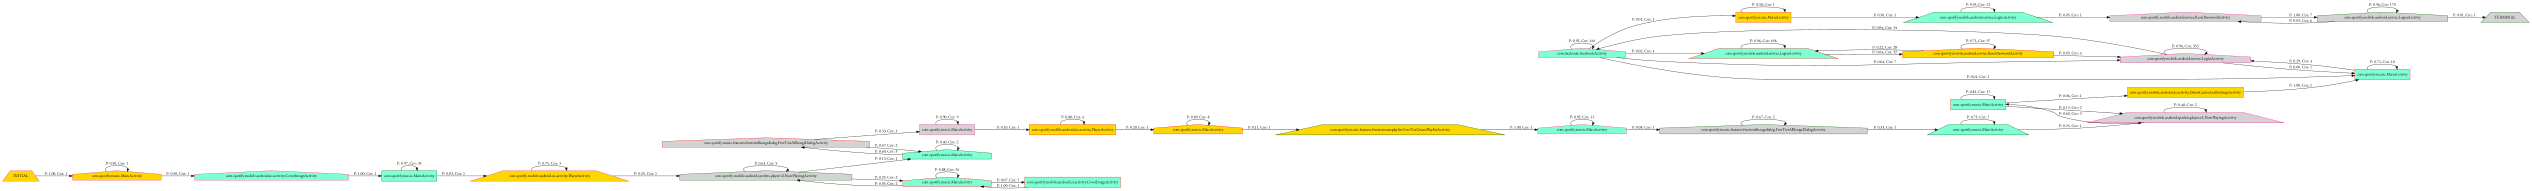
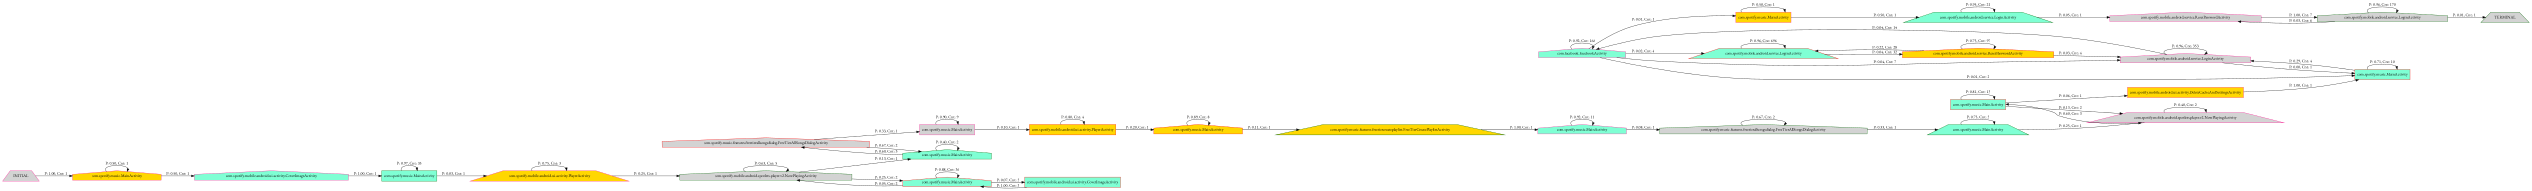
  digraph {
    rankdir=LR
    fontname="EB Garamond"
    node [style=filled fillcolor=aquamarine color=deeppink shape=house fontname="EB Garamond"]
    edge [fontname="EB Garamond"]
    n1 [label="com.facebook.FacebookActivity"]
    n2 [label="com.spotify.mobile.android.service.LoginActivity" color=red shape=trapezium]
    n3 [label="com.spotify.mobile.android.service.LoginActivity" fillcolor=lightgrey]
    n4 [label="com.spotify.music.MainActivity" fillcolor=gold shape=box]
    n5 [label="com.spotify.music.MainActivity" color=red shape=box]
    n6 [label="com.spotify.mobile.android.service.LoginActivity" color=darkgreen shape=trapezium]
    n7 [label="com.spotify.mobile.android.service.ResetPasswordActivity" fillcolor=lightgrey]
    n8 [label="com.spotify.mobile.android.service.ResetPasswordActivity" fillcolor=gold color=red]
    n9 [label="com.spotify.mobile.android.service.LoginActivity" fillcolor=lightgrey color=darkgreen]
    n10 [label=TERMINAL shape=trapezium fillcolor=lightgrey color=darkgreen]
    n11 [label="com.spotify.mobile.android.spotlets.player.v2.NowPlayingActivity" fillcolor=lightgrey shape=trapezium]
    n12 [label="com.spotify.music.MainActivity" color=red shape=box]
    n13 [label="com.spotify.mobile.android.spotlets.player.v2.NowPlayingActivity" fillcolor=lightgrey color=darkgreen]
    n14 [label="com.spotify.music.MainActivity" color=darkgreen]
    n15 [label="com.spotify.music.MainActivity" color=red]
    n16 [label="com.spotify.mobile.android.ui.activity.CoverImageActivity"]
    n17 [label="com.spotify.music.MainActivity" color=darkgreen shape=box]
    n18 [label="com.spotify.mobile.android.ui.activity.CoverImageActivity" color=red shape=box]
    n19 [label="com.spotify.mobile.android.ui.activity.DeleteCacheAndSettingsActivity" fillcolor=gold shape=box]
    n20 [label="com.spotify.mobile.android.ui.activity.PlayerActivity" fillcolor=gold shape=trapezium]
    n21 [label="com.spotify.mobile.android.ui.activity.PlayerActivity" fillcolor=gold color=red shape=box]
    n22 [label="com.spotify.music.MainActivity" fillcolor=gold color=red]
    n23 [label="com.spotify.music.MainActivity" color=darkgreen shape=trapezium]
    n24 [label="com.spotify.music.MainActivity" fillcolor=gold]
    n25 [label="com.spotify.music.MainActivity" fillcolor=lightgrey shape=box]
    n26 [label="com.spotify.music.features.freetierallsongsdialog.FreeTierAllSongsDialogActivity" fillcolor=lightgrey color=red]
    n27 [label="com.spotify.music.features.freetiercreateplaylist.FreeTierCreatePlaylistActivity" fillcolor=gold color=darkgreen shape=trapezium]
    n28 [label="com.spotify.music.MainActivity"]
    n29 [label="com.spotify.music.features.freetierallsongsdialog.FreeTierAllSongsDialogActivity" fillcolor=lightgrey color=darkgreen]
-   n30 [label=INITIAL shape=trapezium fillcolor=gold]
+   n30 [label=INITIAL shape=trapezium fillcolor=lightgrey]
    n1 -> n1 [label="P: 0.92, Cnt: 166"]
    n1 -> n2 [label="P: 0.02, Cnt: 4"]
    n1 -> n3 [label="P: 0.04, Cnt: 7"]
    n1 -> n4 [label="P: 0.01, Cnt: 1"]
    n1 -> n5 [label="P: 0.01, Cnt: 2"]
    n2 -> n2 [label="P: 0.96, Cnt: 696"]
    n2 -> n8 [label="P: 0.04, Cnt: 32"]
    n3 -> n1 [label="P: 0.04, Cnt: 14"]
    n3 -> n3 [label="P: 0.96, Cnt: 353"]
    n3 -> n5 [label="P: 0.00, Cnt: 1"]
    n4 -> n4 [label="P: 0.50, Cnt: 1"]
    n4 -> n6 [label="P: 0.50, Cnt: 1"]
    n5 -> n3 [label="P: 0.29, Cnt: 4"]
    n5 -> n5 [label="P: 0.71, Cnt: 10"]
    n6 -> n6 [label="P: 0.95, Cnt: 21"]
    n6 -> n7 [label="P: 0.05, Cnt: 1"]
    n7 -> n9 [label="P: 1.00, Cnt: 7"]
    n8 -> n2 [label="P: 0.22, Cnt: 28"]
    n8 -> n3 [label="P: 0.03, Cnt: 4"]
    n8 -> n8 [label="P: 0.75, Cnt: 97"]
    n9 -> n7 [label="P: 0.03, Cnt: 6"]
    n9 -> n9 [label="P: 0.96, Cnt: 170"]
    n9 -> n10 [label="P: 0.01, Cnt: 1"]
    n11 -> n11 [label="P: 0.40, Cnt: 2"]
    n11 -> n12 [label="P: 0.60, Cnt: 3"]
    n12 -> n11 [label="P: 0.13, Cnt: 2"]
    n12 -> n12 [label="P: 0.81, Cnt: 13"]
    n12 -> n19 [label="P: 0.06, Cnt: 1"]
    n13 -> n13 [label="P: 0.63, Cnt: 5"]
    n13 -> n14 [label="P: 0.13, Cnt: 1"]
    n13 -> n15 [label="P: 0.25, Cnt: 2"]
    n14 -> n14 [label="P: 0.40, Cnt: 2"]
    n14 -> n26 [label="P: 0.60, Cnt: 3"]
    n15 -> n13 [label="P: 0.05, Cnt: 2"]
    n15 -> n15 [label="P: 0.88, Cnt: 36"]
    n15 -> n18 [label="P: 0.07, Cnt: 3"]
    n16 -> n17 [label="P: 1.00, Cnt: 1"]
    n17 -> n17 [label="P: 0.97, Cnt: 33"]
    n17 -> n20 [label="P: 0.03, Cnt: 1"]
    n18 -> n15 [label="P: 1.00, Cnt: 3"]
    n19 -> n5 [label="P: 1.00, Cnt: 1"]
    n20 -> n13 [label="P: 0.25, Cnt: 1"]
    n20 -> n20 [label="P: 0.75, Cnt: 3"]
    n21 -> n21 [label="P: 0.80, Cnt: 4"]
    n21 -> n22 [label="P: 0.20, Cnt: 1"]
    n22 -> n22 [label="P: 0.89, Cnt: 8"]
    n22 -> n27 [label="P: 0.11, Cnt: 1"]
    n23 -> n11 [label="P: 0.25, Cnt: 1"]
    n23 -> n23 [label="P: 0.75, Cnt: 3"]
    n24 -> n16 [label="P: 0.50, Cnt: 1"]
    n24 -> n24 [label="P: 0.50, Cnt: 1"]
    n25 -> n21 [label="P: 0.10, Cnt: 1"]
    n25 -> n25 [label="P: 0.90, Cnt: 9"]
    n26 -> n14 [label="P: 0.67, Cnt: 2"]
    n26 -> n25 [label="P: 0.33, Cnt: 1"]
    n27 -> n28 [label="P: 1.00, Cnt: 1"]
    n28 -> n28 [label="P: 0.92, Cnt: 11"]
    n28 -> n29 [label="P: 0.08, Cnt: 1"]
    n29 -> n23 [label="P: 0.33, Cnt: 1"]
    n29 -> n29 [label="P: 0.67, Cnt: 2"]
    n30 -> n24 [label="P: 1.00, Cnt: 1"]
  }
